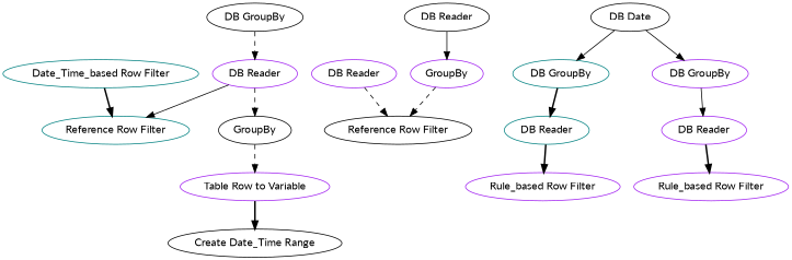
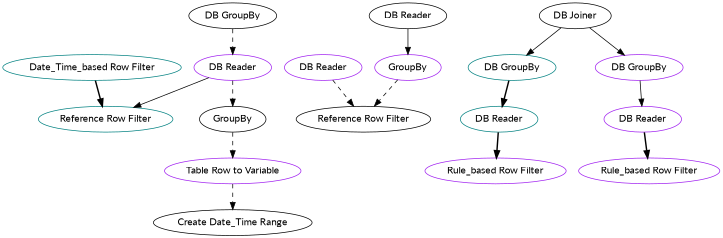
  digraph {
    fontname=Lato
    rankdir=TB
    node [color=purple fontname=Lato]
    edge [fontname=Lato style=dashed]
    n1 [color=teal label="Date_Time_based Row Filter"]
    n2 [color=teal label="Reference Row Filter"]
    n3 [label=GroupBy]
    n4 [color=black label="Reference Row Filter"]
    n5 [label="DB Reader"]
    n6 [color=black label=GroupBy]
    n7 [label="Table Row to Variable"]
-   n8 [color=black label="DB Date"]
+   n8 [color=black label="DB Joiner"]
    n9 [color=teal label="DB GroupBy"]
    n10 [label="DB GroupBy"]
    n11 [color=teal label="DB Reader"]
    n12 [label="DB Reader"]
    n13 [label="Rule_based Row Filter"]
    n14 [color=black label="DB GroupBy"]
    n15 [color=black label="DB Reader"]
    n16 [color=black label="Create Date_Time Range"]
    n17 [label="Rule_based Row Filter"]
    n18 [label="DB Reader"]
    n1 -> n2 [style=bold]
    n3 -> n4
    n5 -> n2 [style=solid]
    n5 -> n6
    n6 -> n7
-   n7 -> n16 [style=bold]
+   n7 -> n16
    n8 -> n9 [style=solid]
    n8 -> n10 [style=solid]
    n9 -> n11 [style=bold]
    n10 -> n12 [style=solid]
    n11 -> n13 [style=bold]
    n12 -> n17 [style=bold]
    n14 -> n5
    n15 -> n3 [style=solid]
    n18 -> n4
  }
